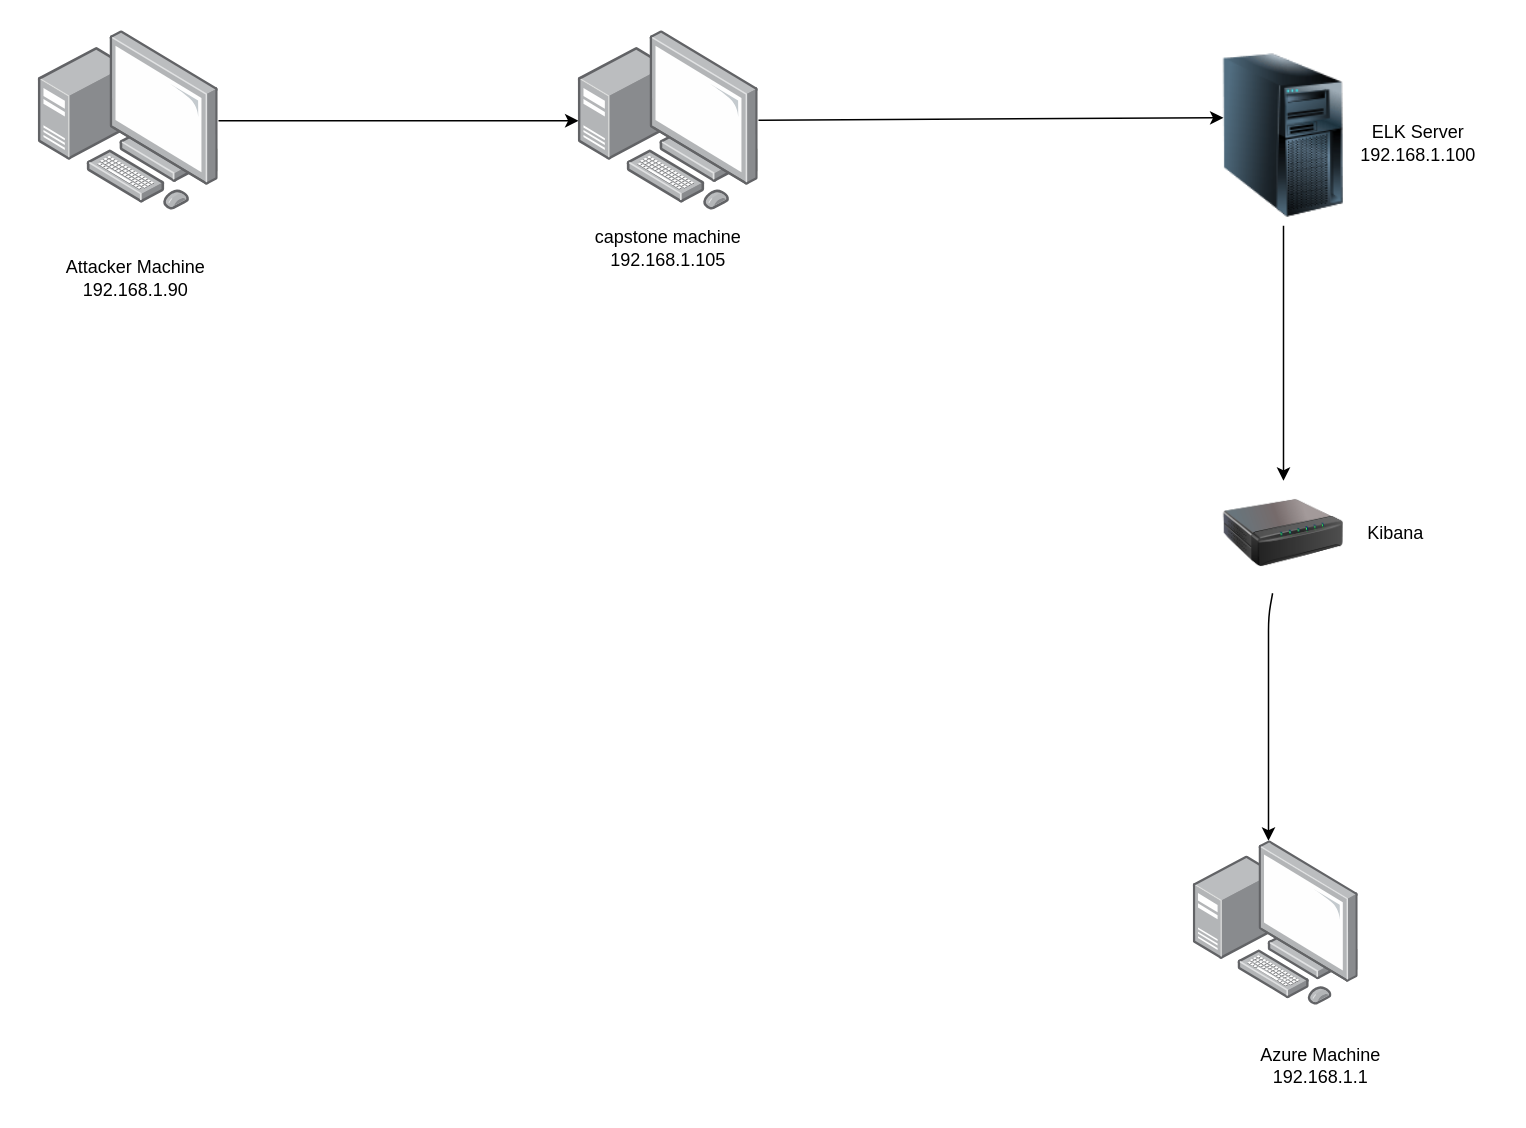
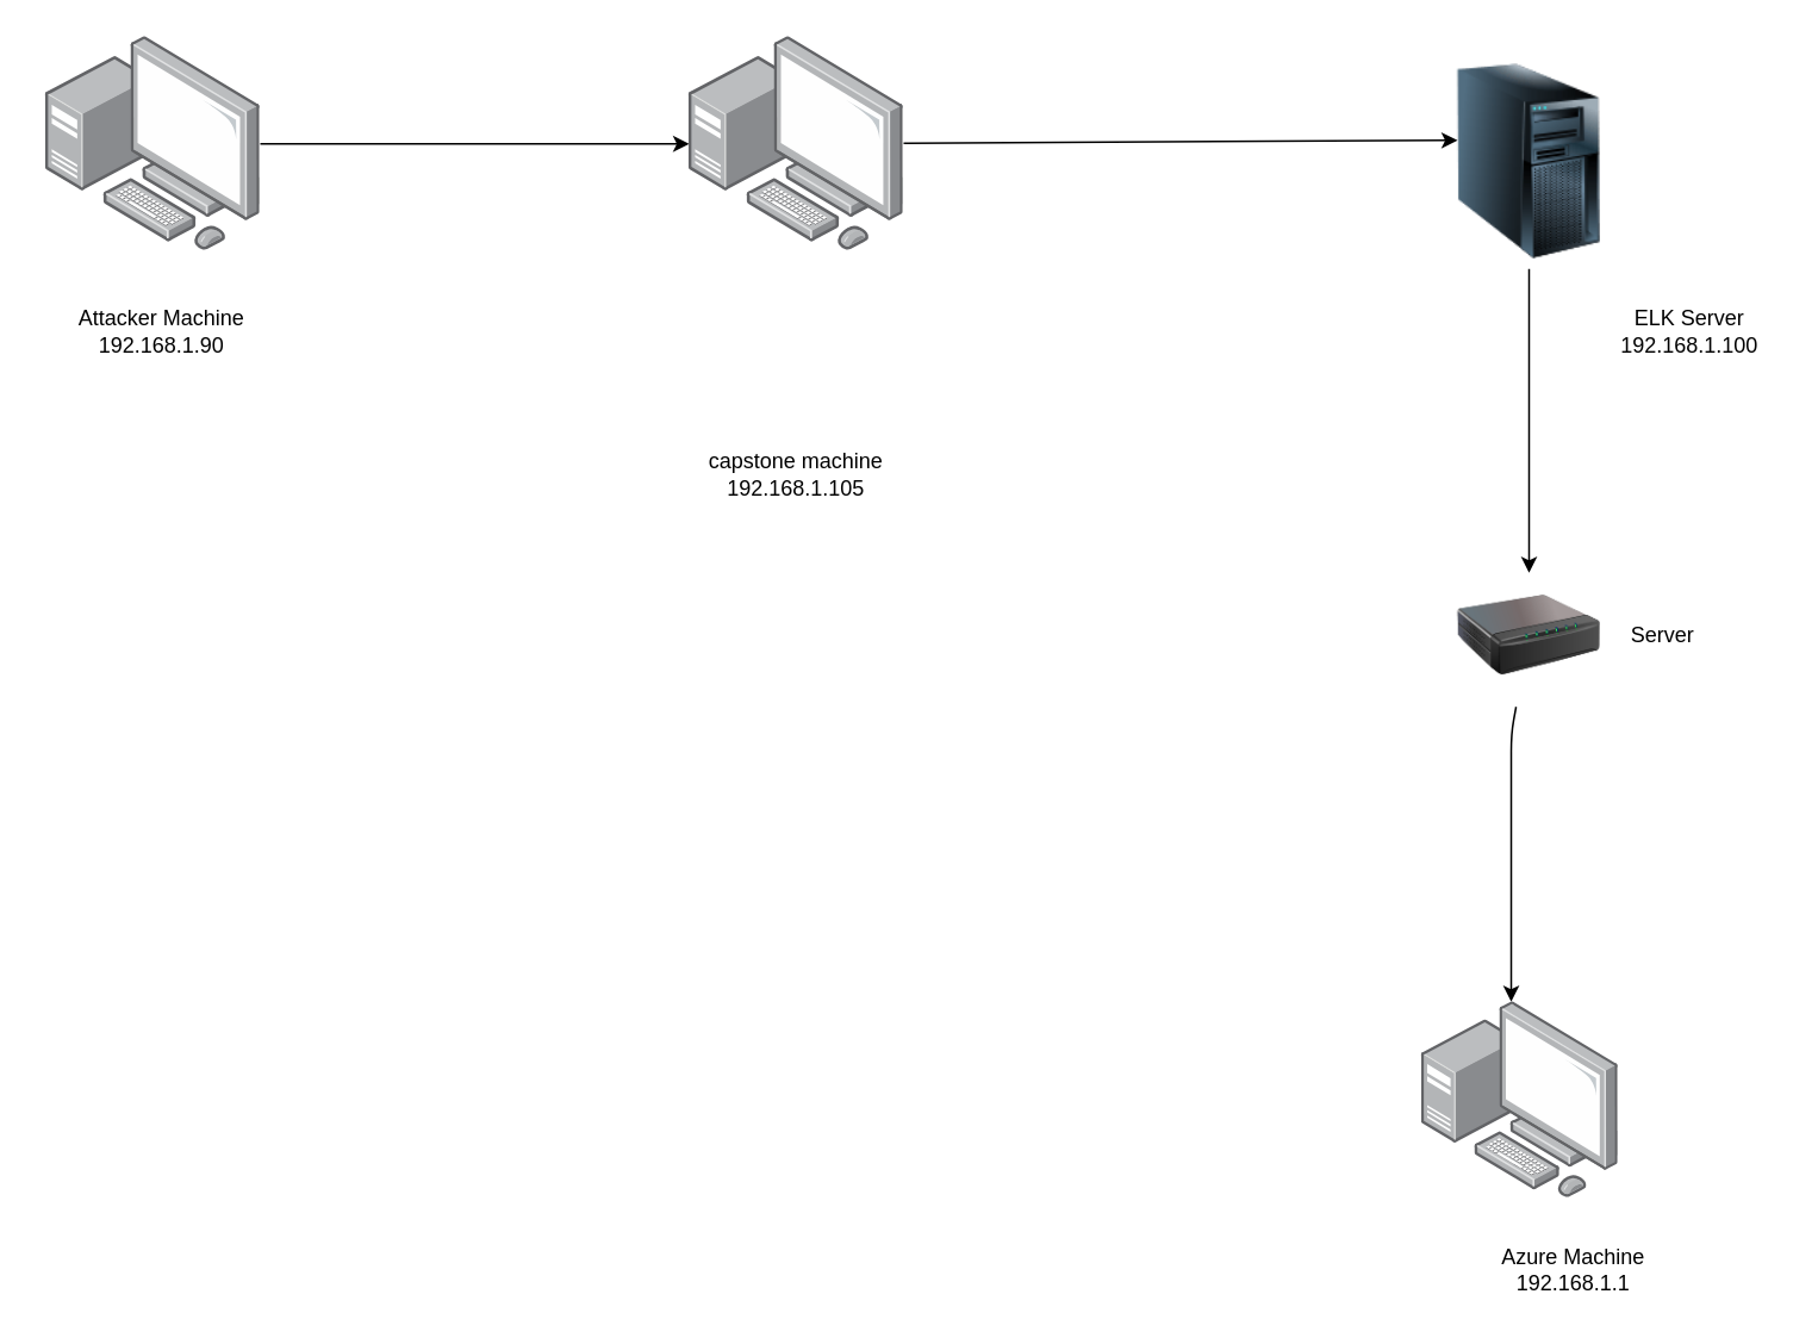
  <mxCell id="0" />
  <mxCell id="1" parent="0" />
  <mxCell id="2" value="" style="points=[];aspect=fixed;html=1;align=center;shadow=0;dashed=0;image;image=img/lib/allied_telesis/computer_and_terminals/Personal_Computer_with_Server.svg;" vertex="1" parent="1"><mxGeometry x="25" y="20" width="120" height="120" as="geometry" /></mxCell>
  <mxCell id="3" value="Attacker Machine&lt;br&gt;192.168.1.90" style="text;html=1;strokeColor=none;fillColor=none;align=center;verticalAlign=middle;whiteSpace=wrap;rounded=0;" vertex="1" parent="1"><mxGeometry x="20" y="160" width="140" height="50" as="geometry" /></mxCell>
  <mxCell id="4" value="" style="endArrow=classic;html=1;" edge="1" parent="1" source="2"><mxGeometry width="50" height="50" relative="1" as="geometry"><mxPoint x="475" y="320" as="sourcePoint" /><mxPoint x="385" y="80" as="targetPoint" /><Array as="points"><mxPoint x="265" y="80" /></Array></mxGeometry></mxCell>
  <mxCell id="5" value="" style="points=[];aspect=fixed;html=1;align=center;shadow=0;dashed=0;image;image=img/lib/allied_telesis/computer_and_terminals/Personal_Computer_with_Server.svg;" vertex="1" parent="1"><mxGeometry x="385" y="20" width="120" height="120" as="geometry" /></mxCell>
- <mxCell id="6" value="capstone machine&lt;br&gt;192.168.1.105" style="text;html=1;strokeColor=none;fillColor=none;align=center;verticalAlign=middle;whiteSpace=wrap;rounded=0;" vertex="1" parent="1"><mxGeometry x="385" y="150" width="120" height="30" as="geometry" /></mxCell>
+ <mxCell id="6" value="capstone machine&lt;br&gt;192.168.1.105" style="text;html=1;strokeColor=none;fillColor=none;align=center;verticalAlign=middle;whiteSpace=wrap;rounded=0;" vertex="1" parent="1"><mxGeometry x="385" y="250" width="120" height="30" as="geometry" /></mxCell>
  <mxCell id="7" value="" style="endArrow=classic;html=1;" edge="1" parent="1" source="5"><mxGeometry width="50" height="50" relative="1" as="geometry"><mxPoint x="475" y="310" as="sourcePoint" /><mxPoint x="815" y="78" as="targetPoint" /></mxGeometry></mxCell>
  <mxCell id="8" value="" style="image;html=1;image=img/lib/clip_art/computers/Server_Tower_128x128.png" vertex="1" parent="1"><mxGeometry x="815" y="30" width="80" height="120" as="geometry" /></mxCell>
- <mxCell id="9" value="ELK Server&lt;br&gt;192.168.1.100" style="text;html=1;strokeColor=none;fillColor=none;align=center;verticalAlign=middle;whiteSpace=wrap;rounded=0;" vertex="1" parent="1"><mxGeometry x="895" y="70" width="100" height="50" as="geometry" /></mxCell>
+ <mxCell id="9" value="ELK Server&lt;br&gt;192.168.1.100" style="text;html=1;strokeColor=none;fillColor=none;align=center;verticalAlign=middle;whiteSpace=wrap;rounded=0;" vertex="1" parent="1"><mxGeometry x="895" y="160" width="100" height="50" as="geometry" /></mxCell>
  <mxCell id="10" value="" style="endArrow=classic;html=1;" edge="1" parent="1" source="12"><mxGeometry width="50" height="50" relative="1" as="geometry"><mxPoint x="830" y="520" as="sourcePoint" /><mxPoint x="845" y="560" as="targetPoint" /><Array as="points"><mxPoint x="845" y="410" /><mxPoint x="845" y="480" /></Array></mxGeometry></mxCell>
  <mxCell id="11" value="" style="endArrow=classic;html=1;" edge="1" parent="1" source="8"><mxGeometry width="50" height="50" relative="1" as="geometry"><mxPoint x="830" y="270" as="sourcePoint" /><mxPoint x="855" y="320" as="targetPoint" /></mxGeometry></mxCell>
  <mxCell id="12" value="" style="image;html=1;image=img/lib/clip_art/networking/Print_Server_128x128.png" vertex="1" parent="1"><mxGeometry x="815" y="315" width="80" height="80" as="geometry" /></mxCell>
- <mxCell id="13" value="Kibana" style="text;html=1;strokeColor=none;fillColor=none;align=center;verticalAlign=middle;whiteSpace=wrap;rounded=0;" vertex="1" parent="1"><mxGeometry x="885" y="335" width="90" height="40" as="geometry" /></mxCell>
+ <mxCell id="13" value="Server" style="text;html=1;strokeColor=none;fillColor=none;align=center;verticalAlign=middle;whiteSpace=wrap;rounded=0;" vertex="1" parent="1"><mxGeometry x="885" y="335" width="90" height="40" as="geometry" /></mxCell>
  <mxCell id="14" value="" style="points=[];aspect=fixed;html=1;align=center;shadow=0;dashed=0;image;image=img/lib/allied_telesis/computer_and_terminals/Personal_Computer_with_Server.svg;" vertex="1" parent="1"><mxGeometry x="795" y="560" width="110" height="110" as="geometry" /></mxCell>
  <mxCell id="15" value="Azure Machine&lt;br&gt;192.168.1.1" style="text;html=1;strokeColor=none;fillColor=none;align=center;verticalAlign=middle;whiteSpace=wrap;rounded=0;" vertex="1" parent="1"><mxGeometry x="800" y="690" width="160" height="40" as="geometry" /></mxCell>
